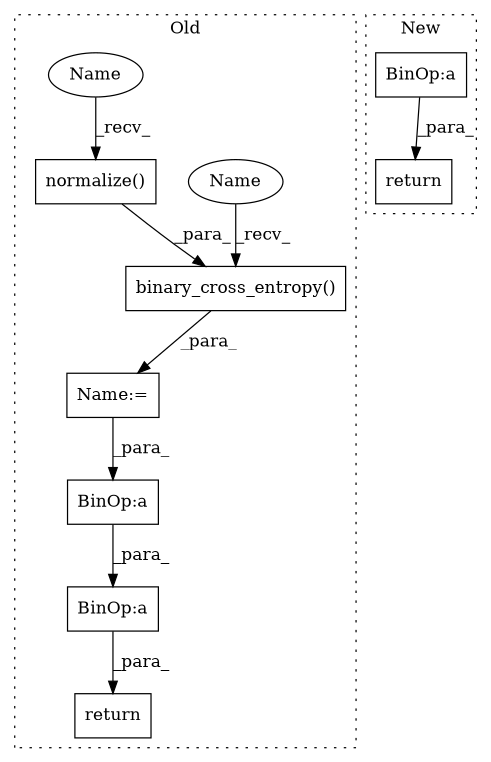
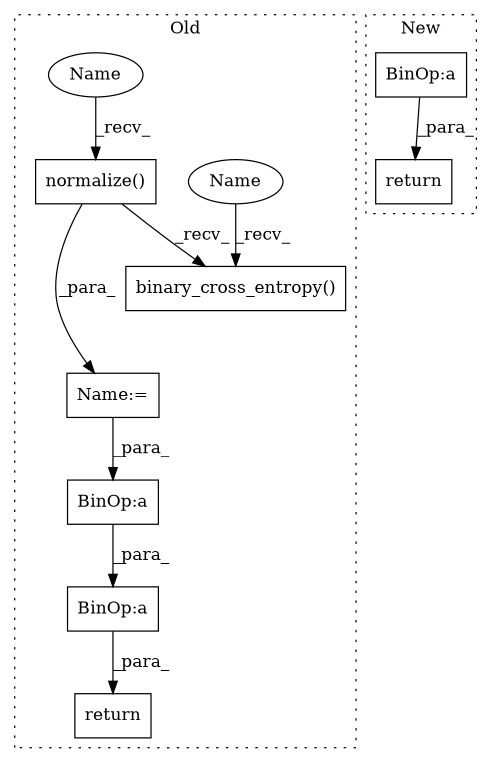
  digraph {
    node [a=82 l=3 s=8565 shape=box]
    n1 [a=75 l="12,9" label="normalize()" s="5870,5917"]
    n2 [a=68 label="Name:=" s=6016]
    n3 [a=93 l=7 label=return s=8542]
    n4 [label="BinOp:a"]
    n5 [l=22 label="BinOp:a"]
    n6 [a=75 l="23,22" label="binary_cross_entropy()" s="6019,6087"]
    n7 [a=87 l=1 label=Name s=6019 shape=ellipse]
    n8 [a=87 l=1 label=Name s=5870 shape=ellipse]
    n9 [a=93 l=7 label=return s=8615]
    n10 [label="BinOp:a" s=8638]
    subgraph cluster_1 {
      label=Old
      style=dotted
      n1
      n2
      n3
      n4
      n5
      n6
      n7
      n8
    }
    subgraph cluster_2 {
      label=New
      style=dotted
      n9
      n10
    }
-   n1 -> n6 [label=_para_]
+   n1 -> n6 [label=_recv_]
    n2 -> n4 [label=_para_]
    n4 -> n5 [label=_para_]
    n5 -> n3 [label=_para_]
-   n6 -> n2 [label=_para_]
+   n1 -> n2 [label=_para_]
    n7 -> n6 [label=_recv_]
    n8 -> n1 [label=_recv_]
    n10 -> n9 [label=_para_]
  }
